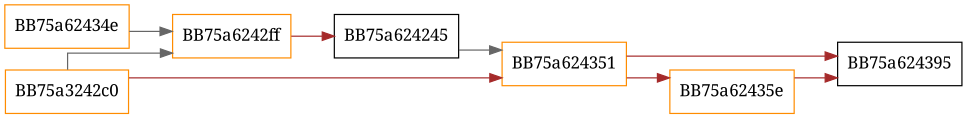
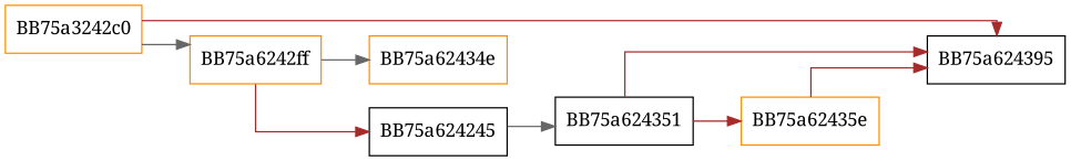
  digraph {
    fontname="Noto Serif"
    rankdir=LR
    splines=ortho
    node [color=darkorange fontname="Noto Serif" shape=box]
    edge [color=brown fontname="Noto Serif"]
    n1 [label=BB75a3242c0]
    n2 [color=black label=BB75a624395]
    BB75a6242ff
    BB75a62434e
    n5 [color=black label=BB75a624245]
-   BB75a624351
+   BB75a624351 [color=black]
    BB75a62435e
-   n1 -> BB75a624351
+   n1 -> n2
    n1 -> BB75a6242ff [color=gray40]
-   BB75a62434e -> BB75a6242ff [color=gray40]
+   BB75a6242ff -> BB75a62434e [color=gray40]
    BB75a6242ff -> n5
    n5 -> BB75a624351 [color=gray40]
    BB75a624351 -> n2
    BB75a624351 -> BB75a62435e
    BB75a62435e -> n2
  }
